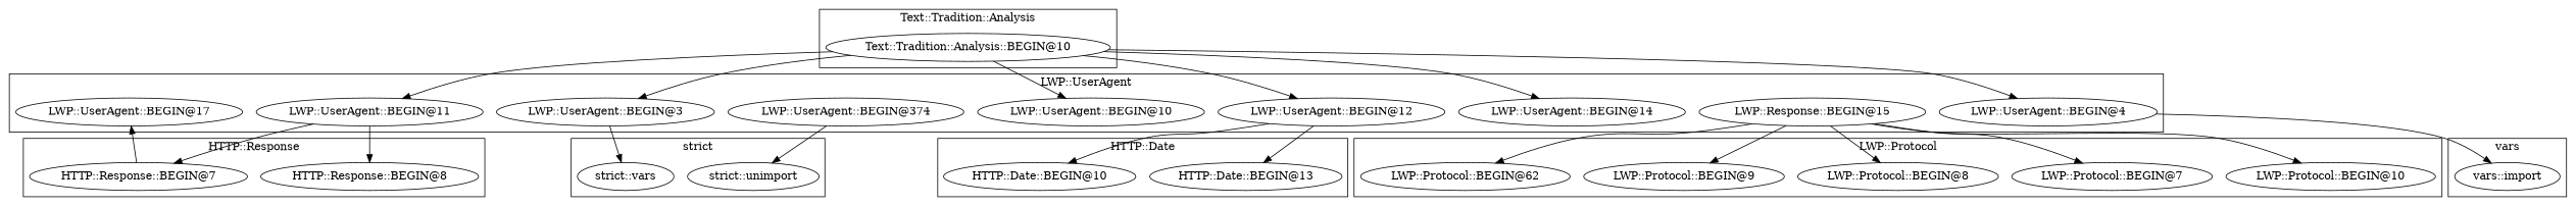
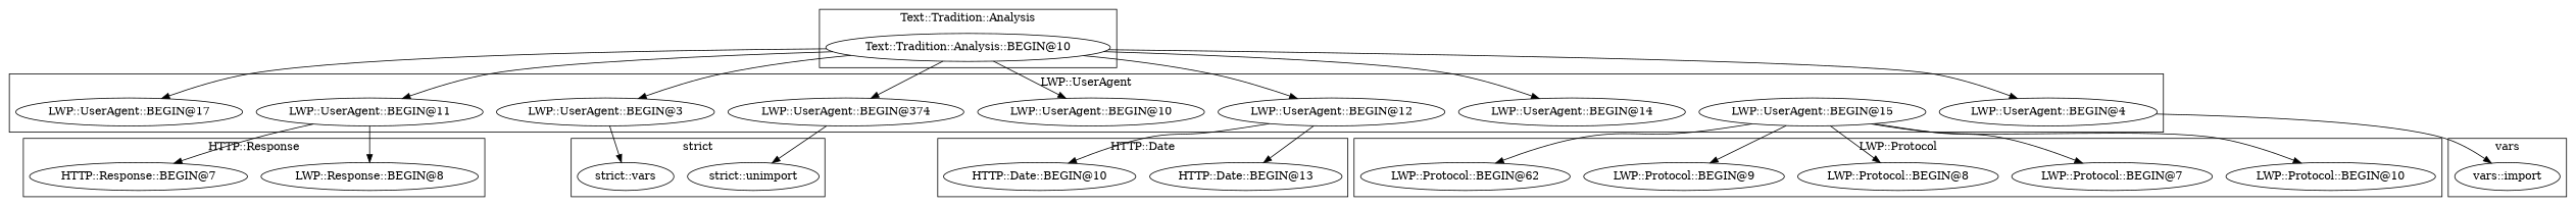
  digraph {
    "LWP::Protocol::BEGIN@10"
    "LWP::Protocol::BEGIN@7"
    "LWP::Protocol::BEGIN@8"
    "LWP::Protocol::BEGIN@9"
    "LWP::Protocol::BEGIN@62"
    "HTTP::Date::BEGIN@13"
    "HTTP::Date::BEGIN@10"
-   "HTTP::Response::BEGIN@8"
+   "HTTP::Response::BEGIN@8" [label="LWP::Response::BEGIN@8"]
    "HTTP::Response::BEGIN@7"
    "Text::Tradition::Analysis::BEGIN@10"
    "LWP::UserAgent::BEGIN@3"
    "LWP::UserAgent::BEGIN@14"
    "LWP::UserAgent::BEGIN@12"
    "LWP::UserAgent::BEGIN@10"
    "LWP::UserAgent::BEGIN@17"
    "LWP::UserAgent::BEGIN@374"
    "LWP::UserAgent::BEGIN@11"
-   "LWP::UserAgent::BEGIN@15" [label="LWP::Response::BEGIN@15"]
+   "LWP::UserAgent::BEGIN@15"
    "LWP::UserAgent::BEGIN@4"
    "vars::import"
    "strict::unimport"
    n22 [label="strict::vars"]
    subgraph cluster_1 {
      label="LWP::Protocol"
      "LWP::Protocol::BEGIN@10"
      "LWP::Protocol::BEGIN@7"
      "LWP::Protocol::BEGIN@8"
      "LWP::Protocol::BEGIN@9"
      "LWP::Protocol::BEGIN@62"
    }
    subgraph cluster_2 {
      label="HTTP::Date"
      "HTTP::Date::BEGIN@13"
      "HTTP::Date::BEGIN@10"
    }
    subgraph cluster_3 {
      label="HTTP::Response"
      "HTTP::Response::BEGIN@8"
      "HTTP::Response::BEGIN@7"
    }
    subgraph cluster_4 {
      label="Text::Tradition::Analysis"
      "Text::Tradition::Analysis::BEGIN@10"
    }
    subgraph cluster_5 {
      label="LWP::UserAgent"
      "LWP::UserAgent::BEGIN@3"
      "LWP::UserAgent::BEGIN@14"
      "LWP::UserAgent::BEGIN@12"
      "LWP::UserAgent::BEGIN@10"
      "LWP::UserAgent::BEGIN@17"
      "LWP::UserAgent::BEGIN@374"
      "LWP::UserAgent::BEGIN@11"
      "LWP::UserAgent::BEGIN@15"
      "LWP::UserAgent::BEGIN@4"
    }
    subgraph cluster_6 {
      label=vars
      "vars::import"
    }
    subgraph cluster_7 {
      label="strict"
      "strict::unimport"
      n22
    }
    "Text::Tradition::Analysis::BEGIN@10" -> "LWP::UserAgent::BEGIN@3"
    "Text::Tradition::Analysis::BEGIN@10" -> "LWP::UserAgent::BEGIN@14"
    "Text::Tradition::Analysis::BEGIN@10" -> "LWP::UserAgent::BEGIN@12"
    "Text::Tradition::Analysis::BEGIN@10" -> "LWP::UserAgent::BEGIN@10"
-   "HTTP::Response::BEGIN@7" -> "LWP::UserAgent::BEGIN@17"
+   "Text::Tradition::Analysis::BEGIN@10" -> "LWP::UserAgent::BEGIN@17"
+   "Text::Tradition::Analysis::BEGIN@10" -> "LWP::UserAgent::BEGIN@374"
    "Text::Tradition::Analysis::BEGIN@10" -> "LWP::UserAgent::BEGIN@11"
    "Text::Tradition::Analysis::BEGIN@10" -> "LWP::UserAgent::BEGIN@4"
    "LWP::UserAgent::BEGIN@3" -> n22
    "LWP::UserAgent::BEGIN@12" -> "HTTP::Date::BEGIN@13"
    "LWP::UserAgent::BEGIN@12" -> "HTTP::Date::BEGIN@10"
    "LWP::UserAgent::BEGIN@374" -> "strict::unimport"
    "LWP::UserAgent::BEGIN@11" -> "HTTP::Response::BEGIN@8"
    "LWP::UserAgent::BEGIN@11" -> "HTTP::Response::BEGIN@7"
    "LWP::UserAgent::BEGIN@15" -> "LWP::Protocol::BEGIN@10"
    "LWP::UserAgent::BEGIN@15" -> "LWP::Protocol::BEGIN@7"
    "LWP::UserAgent::BEGIN@15" -> "LWP::Protocol::BEGIN@8"
    "LWP::UserAgent::BEGIN@15" -> "LWP::Protocol::BEGIN@9"
    "LWP::UserAgent::BEGIN@15" -> "LWP::Protocol::BEGIN@62"
    "LWP::UserAgent::BEGIN@4" -> "vars::import"
  }
